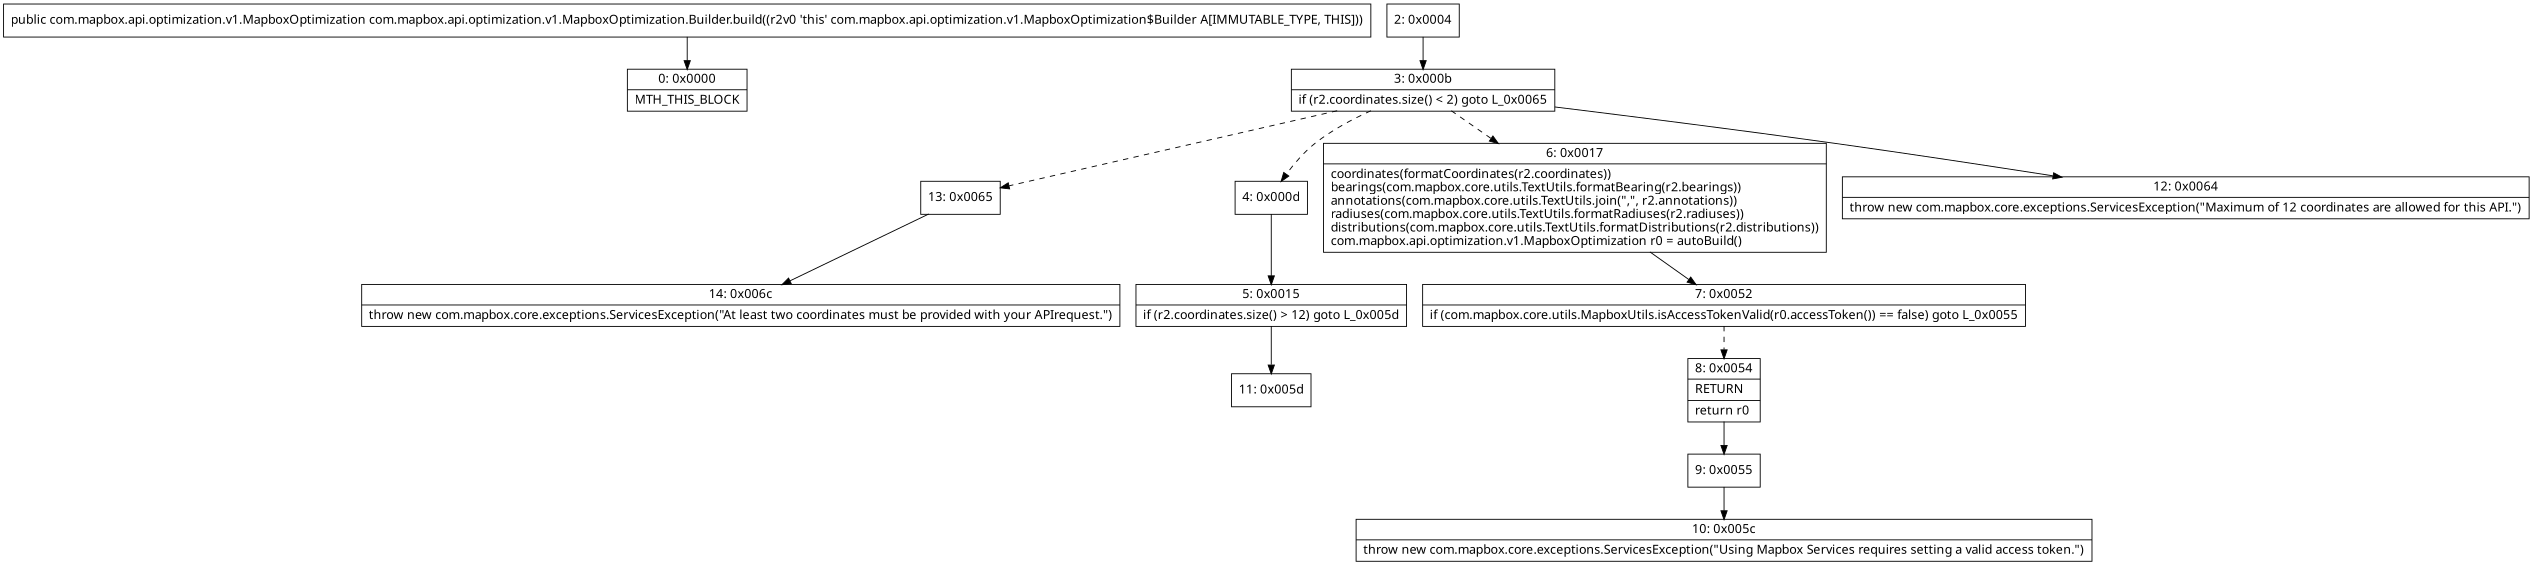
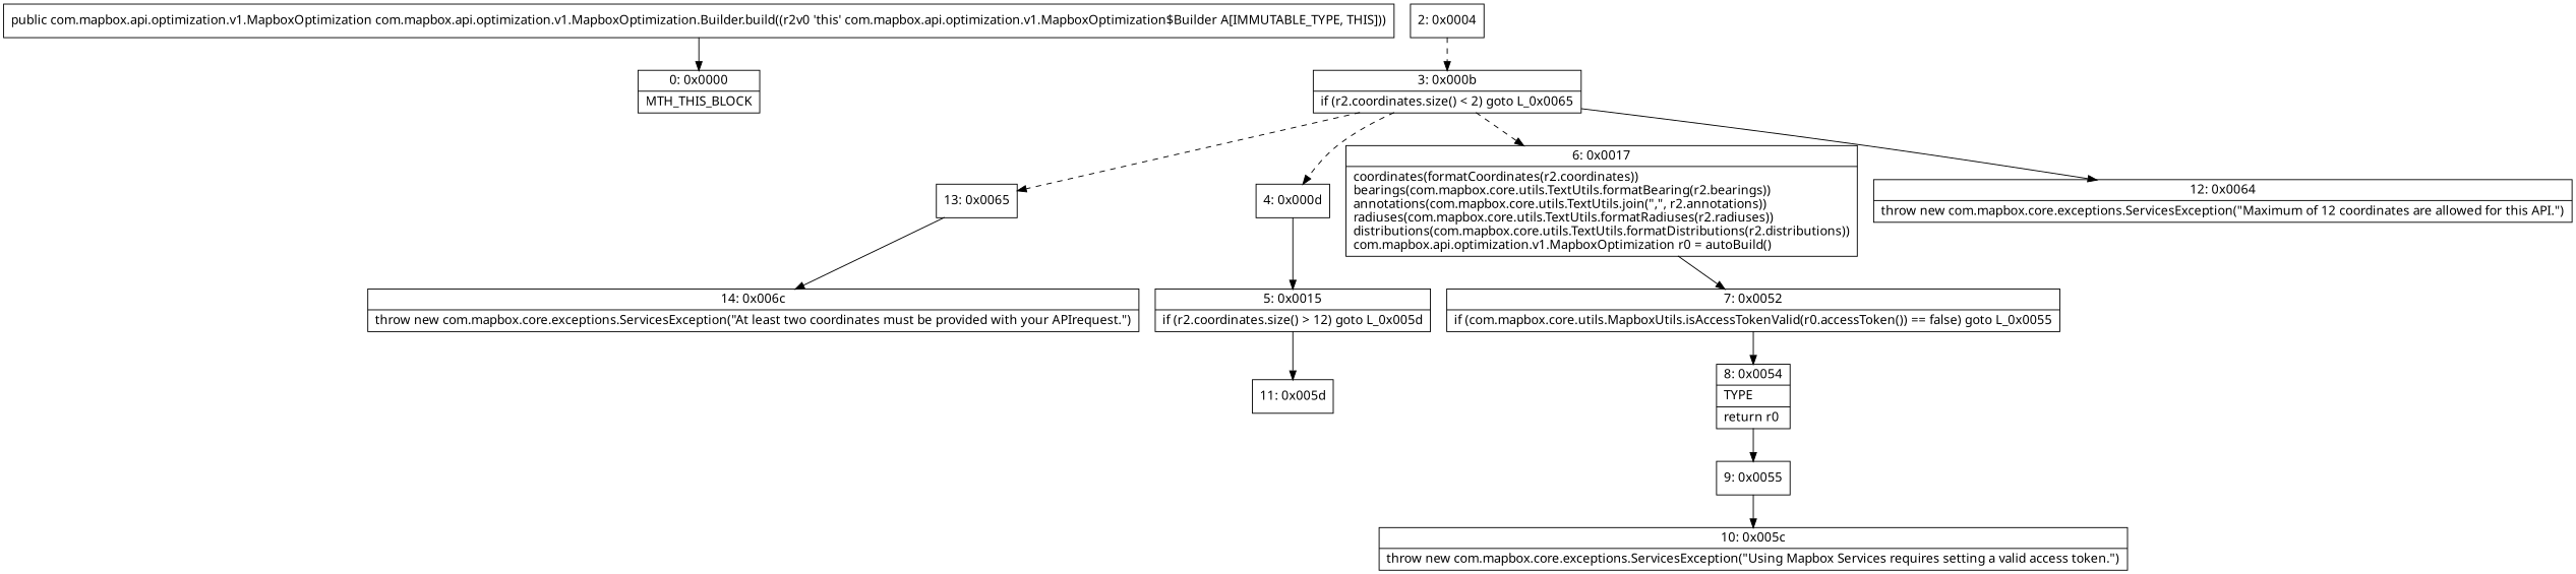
  digraph {
    fontname="Noto Sans"
    node [fontname="Noto Sans" shape=record]
    edge [fontname="Noto Sans"]
    n1 [label="{0\:\ 0x0000|MTH_THIS_BLOCK\l}"]
    n2 [label="{2\:\ 0x0004}"]
    n3 [label="{3\:\ 0x000b|if (r2.coordinates.size() \< 2) goto L_0x0065\l}"]
    n4 [label="{13\:\ 0x0065}"]
    n5 [label="{14\:\ 0x006c|throw new com.mapbox.core.exceptions.ServicesException(\"At least two coordinates must be provided with your APIrequest.\")\l}"]
    n6 [label="{4\:\ 0x000d}"]
    n7 [label="{6\:\ 0x0017|coordinates(formatCoordinates(r2.coordinates))\lbearings(com.mapbox.core.utils.TextUtils.formatBearing(r2.bearings))\lannotations(com.mapbox.core.utils.TextUtils.join(\",\", r2.annotations))\lradiuses(com.mapbox.core.utils.TextUtils.formatRadiuses(r2.radiuses))\ldistributions(com.mapbox.core.utils.TextUtils.formatDistributions(r2.distributions))\lcom.mapbox.api.optimization.v1.MapboxOptimization r0 = autoBuild()\l}"]
    n8 [label="{12\:\ 0x0064|throw new com.mapbox.core.exceptions.ServicesException(\"Maximum of 12 coordinates are allowed for this API.\")\l}"]
    n9 [label="{5\:\ 0x0015|if (r2.coordinates.size() \> 12) goto L_0x005d\l}"]
    n10 [label="{11\:\ 0x005d}"]
    n11 [label="{7\:\ 0x0052|if (com.mapbox.core.utils.MapboxUtils.isAccessTokenValid(r0.accessToken()) == false) goto L_0x0055\l}"]
-   n12 [label="{8\:\ 0x0054|RETURN\l|return r0\l}"]
+   n12 [label="{8\:\ 0x0054|TYPE\l|return r0\l}"]
    n13 [label="{9\:\ 0x0055}"]
    n14 [label="{10\:\ 0x005c|throw new com.mapbox.core.exceptions.ServicesException(\"Using Mapbox Services requires setting a valid access token.\")\l}"]
    n15 [label="{public com.mapbox.api.optimization.v1.MapboxOptimization com.mapbox.api.optimization.v1.MapboxOptimization.Builder.build((r2v0 'this' com.mapbox.api.optimization.v1.MapboxOptimization$Builder A[IMMUTABLE_TYPE, THIS])) }"]
-   n2 -> n3
+   n2 -> n3 [style=dashed]
    n3 -> n4 [style=dashed]
    n3 -> n6 [style=dashed]
    n3 -> n7 [style=dashed]
    n3 -> n8
    n4 -> n5
    n6 -> n9
    n7 -> n11
    n9 -> n10
-   n11 -> n12 [style=dashed]
+   n11 -> n12 [style=solid]
    n12 -> n13
    n13 -> n14
    n15 -> n1
  }
